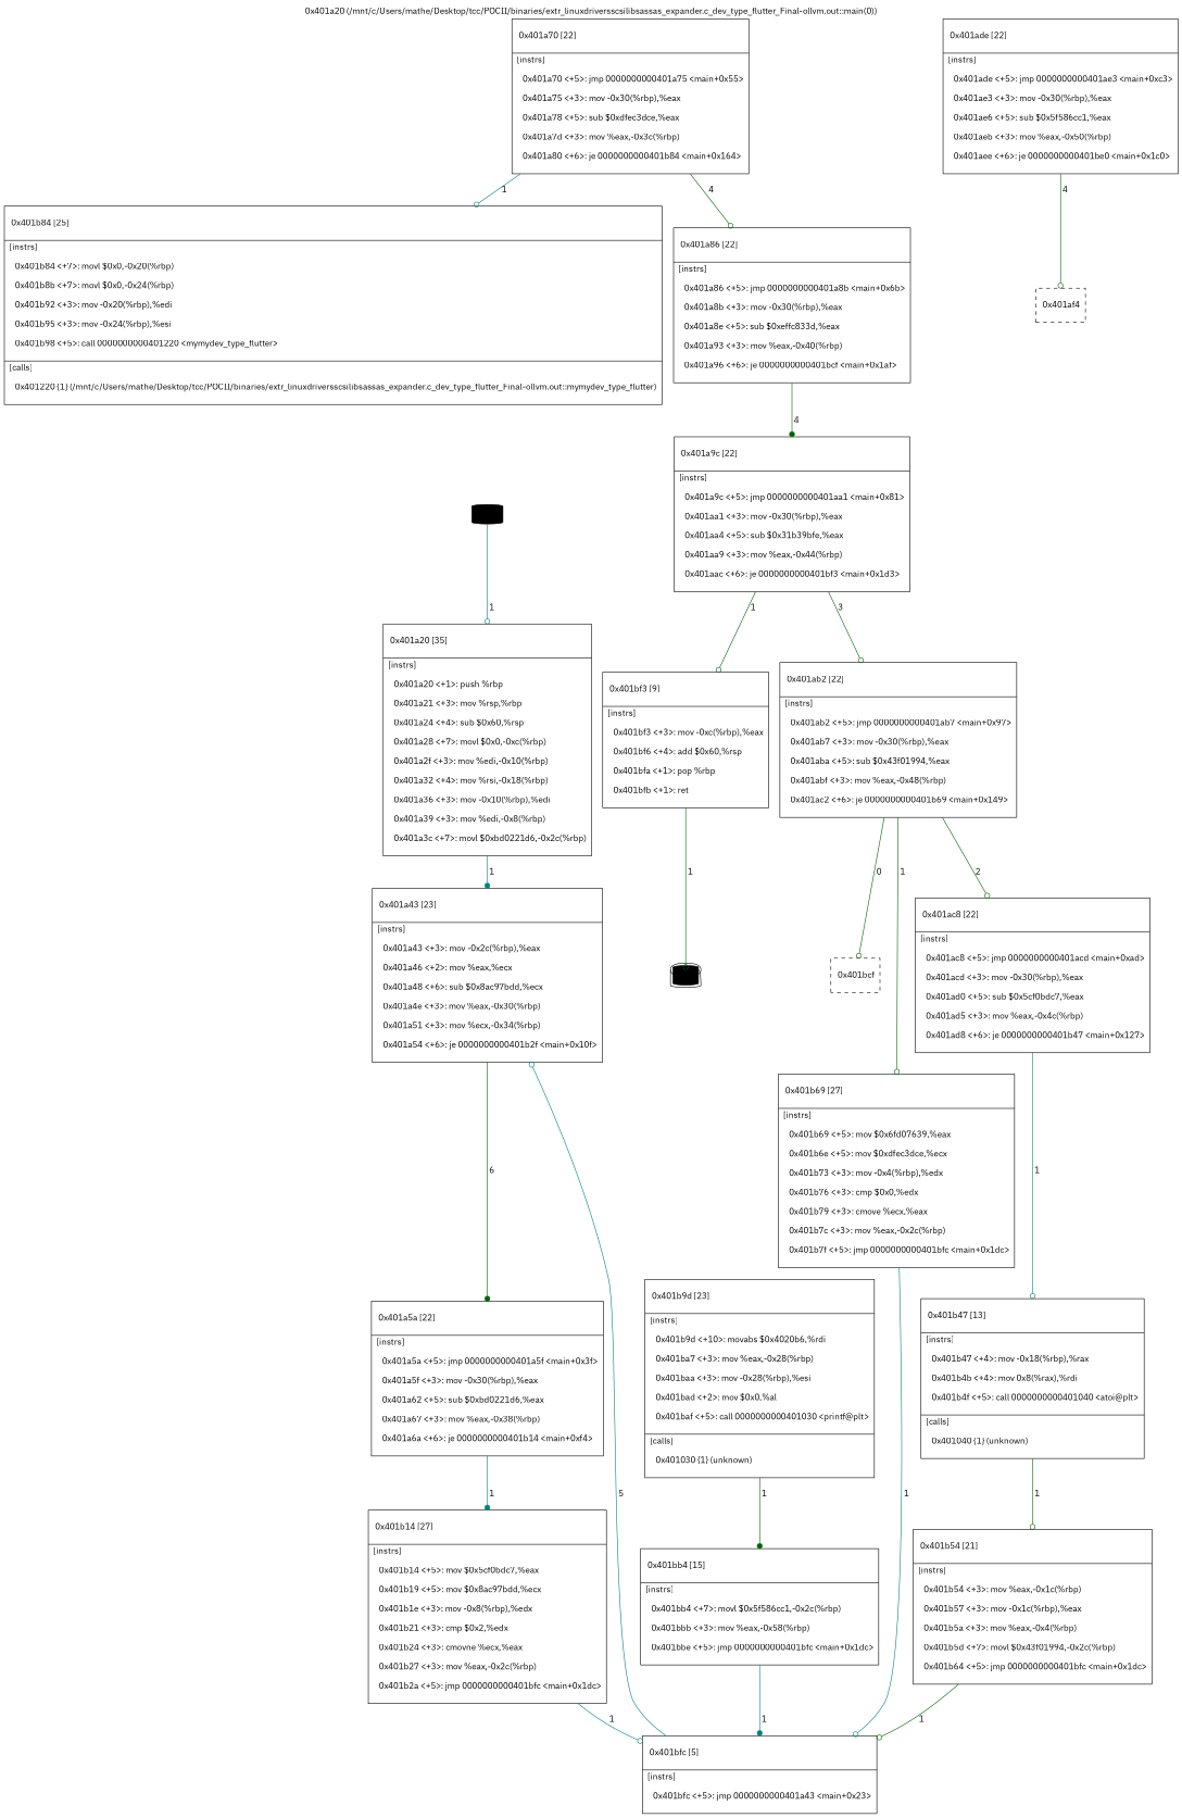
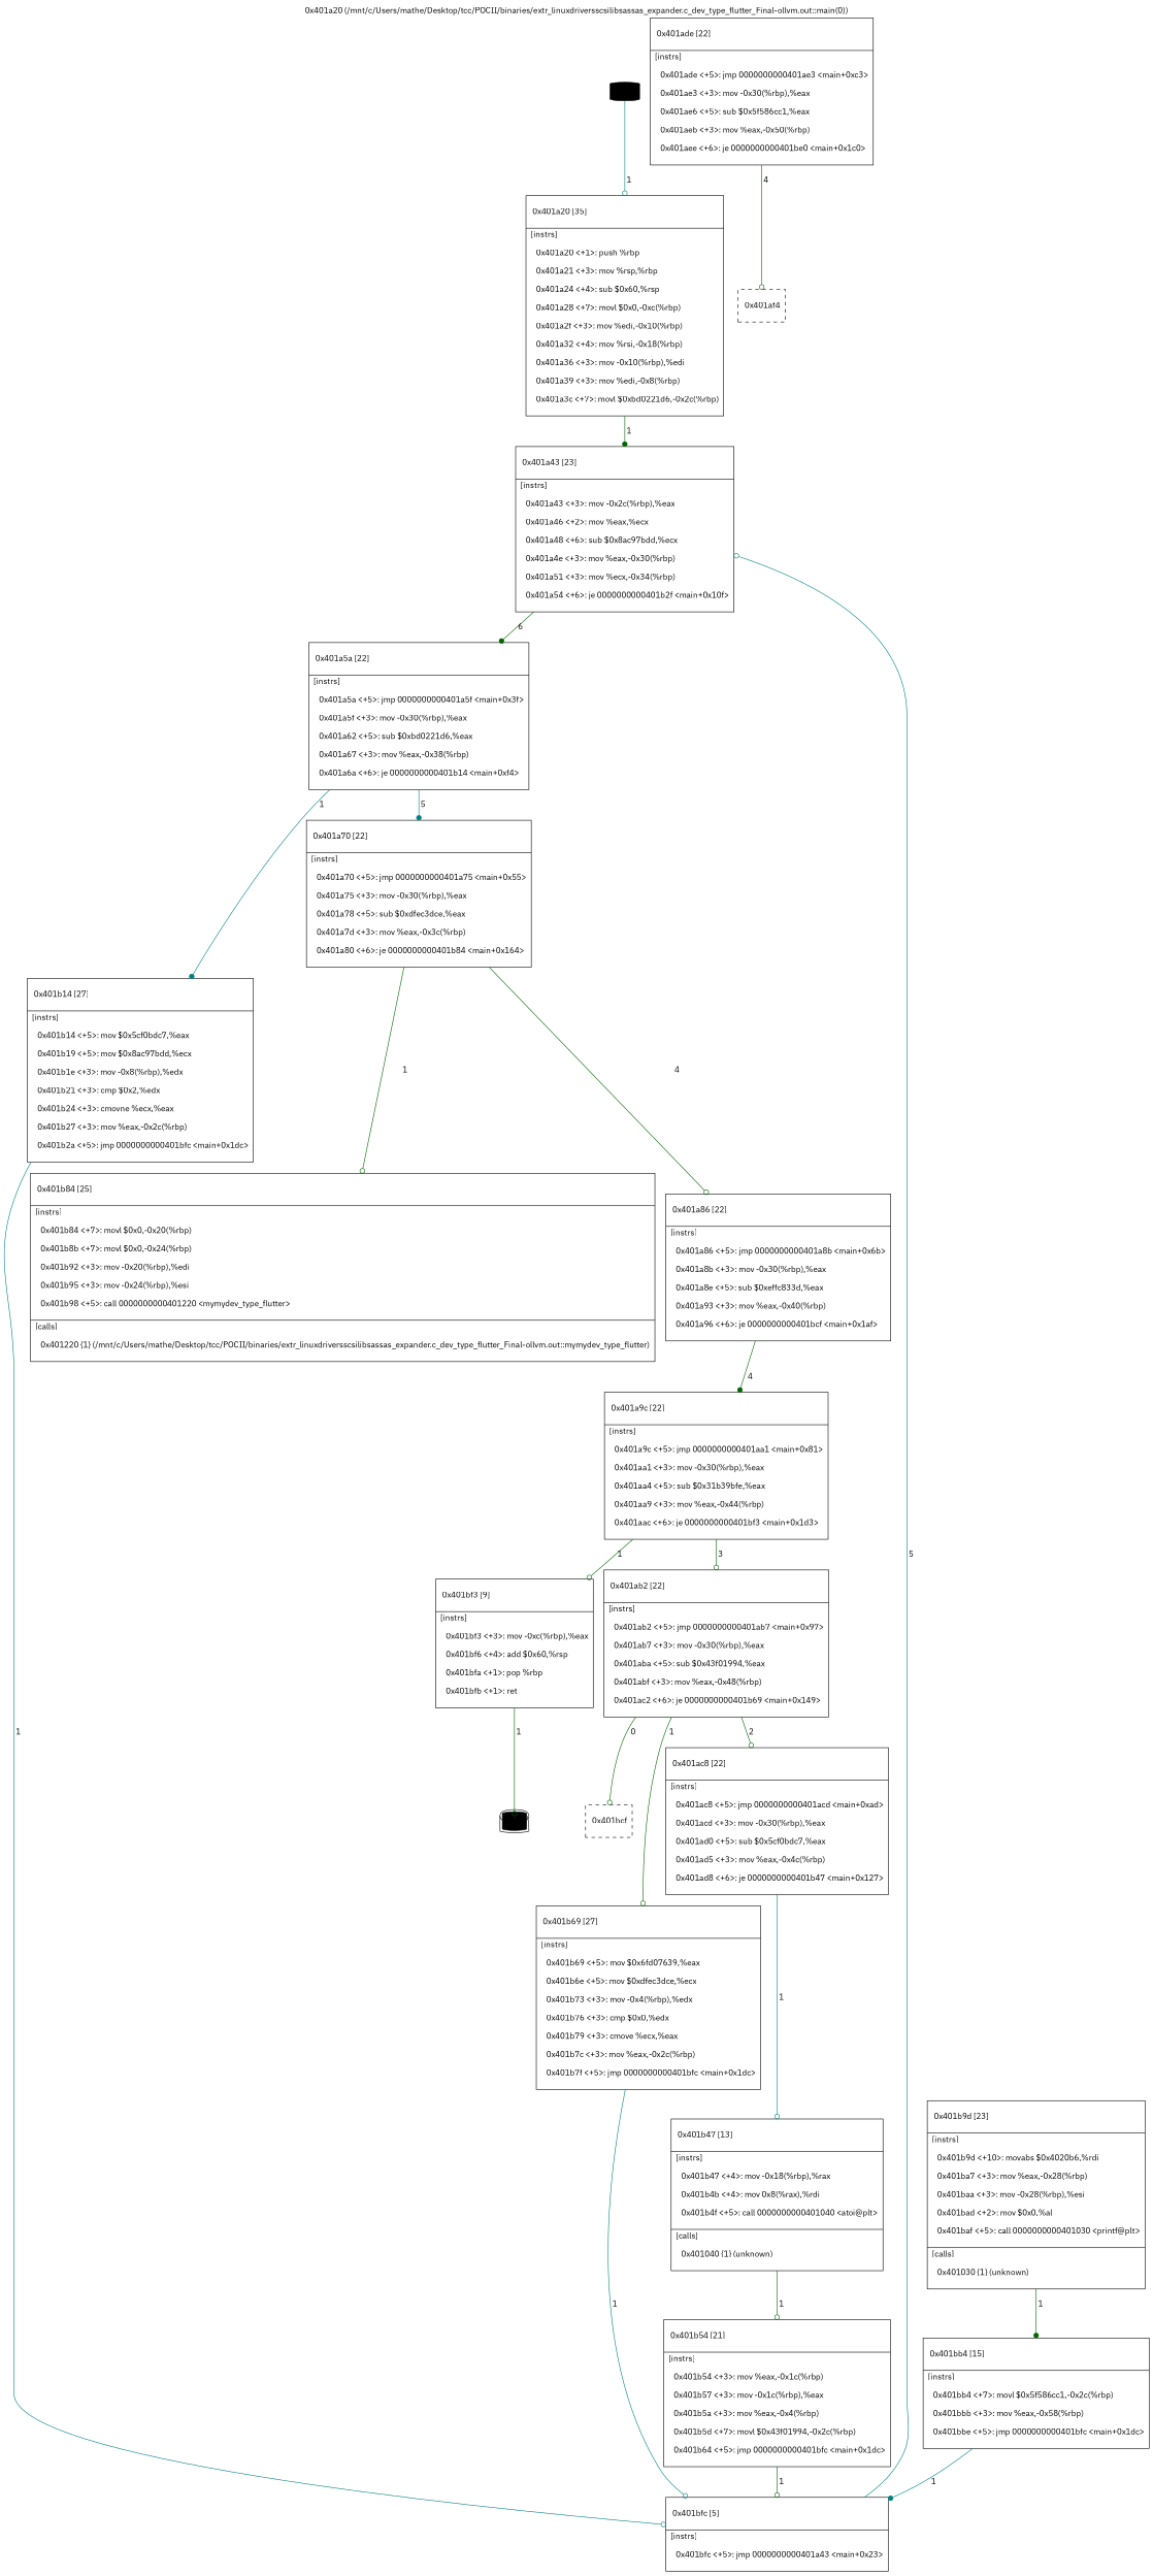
  digraph {
    fontname="IBM Plex Sans"
    label="0x401a20 (/mnt/c/Users/mathe/Desktop/tcc/POCII/binaries/extr_linuxdriversscsilibsassas_expander.c_dev_type_flutter_Final-ollvm.out::main(0))"
    labelloc=t
    node [fontname="IBM Plex Sans" shape=record]
    edge [arrowhead=odot color=darkgreen fontname="IBM Plex Sans"]
    Entry [fillcolor=black height=0.3 shape=cylinder style=filled width=0.3]
    n2 [label="{\n     0x401a20 [35]\l\n     | [instrs]\l\n     &nbsp;&nbsp;0x401a20 \<+1\>: push %rbp\l\n     &nbsp;&nbsp;0x401a21 \<+3\>: mov %rsp,%rbp\l\n     &nbsp;&nbsp;0x401a24 \<+4\>: sub $0x60,%rsp\l\n     &nbsp;&nbsp;0x401a28 \<+7\>: movl $0x0,-0xc(%rbp)\l\n     &nbsp;&nbsp;0x401a2f \<+3\>: mov %edi,-0x10(%rbp)\l\n     &nbsp;&nbsp;0x401a32 \<+4\>: mov %rsi,-0x18(%rbp)\l\n     &nbsp;&nbsp;0x401a36 \<+3\>: mov -0x10(%rbp),%edi\l\n     &nbsp;&nbsp;0x401a39 \<+3\>: mov %edi,-0x8(%rbp)\l\n     &nbsp;&nbsp;0x401a3c \<+7\>: movl $0xbd0221d6,-0x2c(%rbp)\l\n  }"]
    n3 [label="{\n     0x401a43 [23]\l\n     | [instrs]\l\n     &nbsp;&nbsp;0x401a43 \<+3\>: mov -0x2c(%rbp),%eax\l\n     &nbsp;&nbsp;0x401a46 \<+2\>: mov %eax,%ecx\l\n     &nbsp;&nbsp;0x401a48 \<+6\>: sub $0x8ac97bdd,%ecx\l\n     &nbsp;&nbsp;0x401a4e \<+3\>: mov %eax,-0x30(%rbp)\l\n     &nbsp;&nbsp;0x401a51 \<+3\>: mov %ecx,-0x34(%rbp)\l\n     &nbsp;&nbsp;0x401a54 \<+6\>: je 0000000000401b2f \<main+0x10f\>\l\n  }"]
    n4 [label="{\n     0x401a5a [22]\l\n     | [instrs]\l\n     &nbsp;&nbsp;0x401a5a \<+5\>: jmp 0000000000401a5f \<main+0x3f\>\l\n     &nbsp;&nbsp;0x401a5f \<+3\>: mov -0x30(%rbp),%eax\l\n     &nbsp;&nbsp;0x401a62 \<+5\>: sub $0xbd0221d6,%eax\l\n     &nbsp;&nbsp;0x401a67 \<+3\>: mov %eax,-0x38(%rbp)\l\n     &nbsp;&nbsp;0x401a6a \<+6\>: je 0000000000401b14 \<main+0xf4\>\l\n  }"]
    n5 [label="{\n     0x401b14 [27]\l\n     | [instrs]\l\n     &nbsp;&nbsp;0x401b14 \<+5\>: mov $0x5cf0bdc7,%eax\l\n     &nbsp;&nbsp;0x401b19 \<+5\>: mov $0x8ac97bdd,%ecx\l\n     &nbsp;&nbsp;0x401b1e \<+3\>: mov -0x8(%rbp),%edx\l\n     &nbsp;&nbsp;0x401b21 \<+3\>: cmp $0x2,%edx\l\n     &nbsp;&nbsp;0x401b24 \<+3\>: cmovne %ecx,%eax\l\n     &nbsp;&nbsp;0x401b27 \<+3\>: mov %eax,-0x2c(%rbp)\l\n     &nbsp;&nbsp;0x401b2a \<+5\>: jmp 0000000000401bfc \<main+0x1dc\>\l\n  }"]
    n6 [label="{\n     0x401a70 [22]\l\n     | [instrs]\l\n     &nbsp;&nbsp;0x401a70 \<+5\>: jmp 0000000000401a75 \<main+0x55\>\l\n     &nbsp;&nbsp;0x401a75 \<+3\>: mov -0x30(%rbp),%eax\l\n     &nbsp;&nbsp;0x401a78 \<+5\>: sub $0xdfec3dce,%eax\l\n     &nbsp;&nbsp;0x401a7d \<+3\>: mov %eax,-0x3c(%rbp)\l\n     &nbsp;&nbsp;0x401a80 \<+6\>: je 0000000000401b84 \<main+0x164\>\l\n  }"]
    n7 [label="{\n     0x401bfc [5]\l\n     | [instrs]\l\n     &nbsp;&nbsp;0x401bfc \<+5\>: jmp 0000000000401a43 \<main+0x23\>\l\n  }"]
    n8 [label="{\n     0x401b84 [25]\l\n     | [instrs]\l\n     &nbsp;&nbsp;0x401b84 \<+7\>: movl $0x0,-0x20(%rbp)\l\n     &nbsp;&nbsp;0x401b8b \<+7\>: movl $0x0,-0x24(%rbp)\l\n     &nbsp;&nbsp;0x401b92 \<+3\>: mov -0x20(%rbp),%edi\l\n     &nbsp;&nbsp;0x401b95 \<+3\>: mov -0x24(%rbp),%esi\l\n     &nbsp;&nbsp;0x401b98 \<+5\>: call 0000000000401220 \<mymydev_type_flutter\>\l\n     | [calls]\l\n     &nbsp;&nbsp;0x401220 \{1\} (/mnt/c/Users/mathe/Desktop/tcc/POCII/binaries/extr_linuxdriversscsilibsassas_expander.c_dev_type_flutter_Final-ollvm.out::mymydev_type_flutter)\l\n  }"]
    n9 [label="{\n     0x401a86 [22]\l\n     | [instrs]\l\n     &nbsp;&nbsp;0x401a86 \<+5\>: jmp 0000000000401a8b \<main+0x6b\>\l\n     &nbsp;&nbsp;0x401a8b \<+3\>: mov -0x30(%rbp),%eax\l\n     &nbsp;&nbsp;0x401a8e \<+5\>: sub $0xeffc833d,%eax\l\n     &nbsp;&nbsp;0x401a93 \<+3\>: mov %eax,-0x40(%rbp)\l\n     &nbsp;&nbsp;0x401a96 \<+6\>: je 0000000000401bcf \<main+0x1af\>\l\n  }"]
    Exit [fillcolor=black height=0.3 peripheries=2 shape=cylinder style=filled width=0.3]
    n11 [label="{\n     0x401a9c [22]\l\n     | [instrs]\l\n     &nbsp;&nbsp;0x401a9c \<+5\>: jmp 0000000000401aa1 \<main+0x81\>\l\n     &nbsp;&nbsp;0x401aa1 \<+3\>: mov -0x30(%rbp),%eax\l\n     &nbsp;&nbsp;0x401aa4 \<+5\>: sub $0x31b39bfe,%eax\l\n     &nbsp;&nbsp;0x401aa9 \<+3\>: mov %eax,-0x44(%rbp)\l\n     &nbsp;&nbsp;0x401aac \<+6\>: je 0000000000401bf3 \<main+0x1d3\>\l\n  }"]
    n12 [label="{\n     0x401af4\l\n  }" style=dashed]
    n13 [label="{\n     0x401b9d [23]\l\n     | [instrs]\l\n     &nbsp;&nbsp;0x401b9d \<+10\>: movabs $0x4020b6,%rdi\l\n     &nbsp;&nbsp;0x401ba7 \<+3\>: mov %eax,-0x28(%rbp)\l\n     &nbsp;&nbsp;0x401baa \<+3\>: mov -0x28(%rbp),%esi\l\n     &nbsp;&nbsp;0x401bad \<+2\>: mov $0x0,%al\l\n     &nbsp;&nbsp;0x401baf \<+5\>: call 0000000000401030 \<printf@plt\>\l\n     | [calls]\l\n     &nbsp;&nbsp;0x401030 \{1\} (unknown)\l\n  }"]
    n14 [label="{\n     0x401bb4 [15]\l\n     | [instrs]\l\n     &nbsp;&nbsp;0x401bb4 \<+7\>: movl $0x5f586cc1,-0x2c(%rbp)\l\n     &nbsp;&nbsp;0x401bbb \<+3\>: mov %eax,-0x58(%rbp)\l\n     &nbsp;&nbsp;0x401bbe \<+5\>: jmp 0000000000401bfc \<main+0x1dc\>\l\n  }"]
    n15 [label="{\n     0x401bcf\l\n  }" style=dashed]
    n16 [label="{\n     0x401bf3 [9]\l\n     | [instrs]\l\n     &nbsp;&nbsp;0x401bf3 \<+3\>: mov -0xc(%rbp),%eax\l\n     &nbsp;&nbsp;0x401bf6 \<+4\>: add $0x60,%rsp\l\n     &nbsp;&nbsp;0x401bfa \<+1\>: pop %rbp\l\n     &nbsp;&nbsp;0x401bfb \<+1\>: ret\l\n  }"]
    n17 [label="{\n     0x401ab2 [22]\l\n     | [instrs]\l\n     &nbsp;&nbsp;0x401ab2 \<+5\>: jmp 0000000000401ab7 \<main+0x97\>\l\n     &nbsp;&nbsp;0x401ab7 \<+3\>: mov -0x30(%rbp),%eax\l\n     &nbsp;&nbsp;0x401aba \<+5\>: sub $0x43f01994,%eax\l\n     &nbsp;&nbsp;0x401abf \<+3\>: mov %eax,-0x48(%rbp)\l\n     &nbsp;&nbsp;0x401ac2 \<+6\>: je 0000000000401b69 \<main+0x149\>\l\n  }"]
    n18 [label="{\n     0x401b69 [27]\l\n     | [instrs]\l\n     &nbsp;&nbsp;0x401b69 \<+5\>: mov $0x6fd07639,%eax\l\n     &nbsp;&nbsp;0x401b6e \<+5\>: mov $0xdfec3dce,%ecx\l\n     &nbsp;&nbsp;0x401b73 \<+3\>: mov -0x4(%rbp),%edx\l\n     &nbsp;&nbsp;0x401b76 \<+3\>: cmp $0x0,%edx\l\n     &nbsp;&nbsp;0x401b79 \<+3\>: cmove %ecx,%eax\l\n     &nbsp;&nbsp;0x401b7c \<+3\>: mov %eax,-0x2c(%rbp)\l\n     &nbsp;&nbsp;0x401b7f \<+5\>: jmp 0000000000401bfc \<main+0x1dc\>\l\n  }"]
    n19 [label="{\n     0x401ac8 [22]\l\n     | [instrs]\l\n     &nbsp;&nbsp;0x401ac8 \<+5\>: jmp 0000000000401acd \<main+0xad\>\l\n     &nbsp;&nbsp;0x401acd \<+3\>: mov -0x30(%rbp),%eax\l\n     &nbsp;&nbsp;0x401ad0 \<+5\>: sub $0x5cf0bdc7,%eax\l\n     &nbsp;&nbsp;0x401ad5 \<+3\>: mov %eax,-0x4c(%rbp)\l\n     &nbsp;&nbsp;0x401ad8 \<+6\>: je 0000000000401b47 \<main+0x127\>\l\n  }"]
    n20 [label="{\n     0x401b47 [13]\l\n     | [instrs]\l\n     &nbsp;&nbsp;0x401b47 \<+4\>: mov -0x18(%rbp),%rax\l\n     &nbsp;&nbsp;0x401b4b \<+4\>: mov 0x8(%rax),%rdi\l\n     &nbsp;&nbsp;0x401b4f \<+5\>: call 0000000000401040 \<atoi@plt\>\l\n     | [calls]\l\n     &nbsp;&nbsp;0x401040 \{1\} (unknown)\l\n  }"]
    n21 [label="{\n     0x401b54 [21]\l\n     | [instrs]\l\n     &nbsp;&nbsp;0x401b54 \<+3\>: mov %eax,-0x1c(%rbp)\l\n     &nbsp;&nbsp;0x401b57 \<+3\>: mov -0x1c(%rbp),%eax\l\n     &nbsp;&nbsp;0x401b5a \<+3\>: mov %eax,-0x4(%rbp)\l\n     &nbsp;&nbsp;0x401b5d \<+7\>: movl $0x43f01994,-0x2c(%rbp)\l\n     &nbsp;&nbsp;0x401b64 \<+5\>: jmp 0000000000401bfc \<main+0x1dc\>\l\n  }"]
    n22 [label="{\n     0x401ade [22]\l\n     | [instrs]\l\n     &nbsp;&nbsp;0x401ade \<+5\>: jmp 0000000000401ae3 \<main+0xc3\>\l\n     &nbsp;&nbsp;0x401ae3 \<+3\>: mov -0x30(%rbp),%eax\l\n     &nbsp;&nbsp;0x401ae6 \<+5\>: sub $0x5f586cc1,%eax\l\n     &nbsp;&nbsp;0x401aeb \<+3\>: mov %eax,-0x50(%rbp)\l\n     &nbsp;&nbsp;0x401aee \<+6\>: je 0000000000401be0 \<main+0x1c0\>\l\n  }"]
    Entry -> n2 [color=teal label=" 1"]
-   n2 -> n3 [arrowhead=dot color=teal label=" 1"]
+   n2 -> n3 [arrowhead=dot label=" 1"]
    n3 -> n4 [arrowhead=dot label=" 6"]
    n4 -> n5 [arrowhead=dot color=teal label=" 1"]
+   n4 -> n6 [arrowhead=dot color=teal label=" 5"]
    n5 -> n7 [color=teal label=" 1"]
-   n6 -> n8 [color=teal label=" 1"]
+   n6 -> n8 [label=" 1"]
    n6 -> n9 [label=" 4"]
    n7 -> n3 [color=teal label=" 5"]
    n9 -> n11 [arrowhead=dot label=" 4"]
    n11 -> n16 [label=" 1"]
    n11 -> n17 [label=" 3"]
    n13 -> n14 [arrowhead=dot label=" 1"]
    n14 -> n7 [arrowhead=dot color=teal label=" 1"]
    n16 -> Exit [label=" 1"]
    n17 -> n15 [label=" 0"]
    n17 -> n18 [label=" 1"]
    n17 -> n19 [label=" 2"]
    n18 -> n7 [color=teal label=" 1"]
    n19 -> n20 [color=teal label=" 1"]
    n20 -> n21 [label=" 1"]
    n21 -> n7 [label=" 1"]
    n22 -> n12 [label=" 4"]
  }
